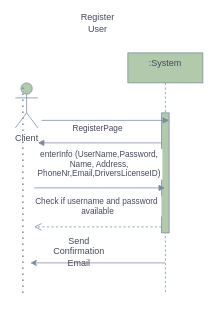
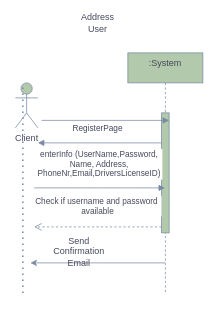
  <mxCell id="0" />
  <mxCell id="1" parent="0" />
  <mxCell id="2" value=":System&#10;" style="shape=umlLifeline;perimeter=lifelinePerimeter;container=1;collapsible=0;recursiveResize=0;rounded=0;shadow=0;strokeWidth=1;fillColor=#B2C9AB;strokeColor=#788AA3;fontColor=#46495D;" parent="1" vertex="1"><mxGeometry x="170" y="70" width="100" height="320" as="geometry" /></mxCell>
  <mxCell id="3" value="" style="points=[];perimeter=orthogonalPerimeter;rounded=0;shadow=0;strokeWidth=1;fillColor=#B2C9AB;strokeColor=#788AA3;fontColor=#46495D;" parent="2" vertex="1"><mxGeometry x="45" y="80" width="10" height="160" as="geometry" /></mxCell>
  <mxCell id="4" value="Check if username and password &#10;available" style="verticalAlign=bottom;endArrow=open;dashed=1;endSize=8;exitX=0;exitY=0.95;shadow=0;strokeWidth=1;strokeColor=#788AA3;fontColor=#46495D;" parent="1" source="3" edge="1"><mxGeometry y="-12" relative="1" as="geometry"><mxPoint x="45" y="302" as="targetPoint" /><mxPoint as="offset" /></mxGeometry></mxCell>
  <mxCell id="5" value="enterInfo (UserName,Password,&#10;Name, Address,&#10;PhoneNr,Email,DriversLicenseID)" style="verticalAlign=bottom;endArrow=block;shadow=0;strokeWidth=1;strokeColor=#788AA3;fontColor=#46495D;" parent="1" target="2" edge="1"><mxGeometry y="10" relative="1" as="geometry"><mxPoint x="45" y="250" as="sourcePoint" /><Array as="points"><mxPoint x="120" y="250" /><mxPoint x="170" y="250" /></Array><mxPoint as="offset" /></mxGeometry></mxCell>
  <mxCell id="6" value="RegisterPage" style="verticalAlign=bottom;endArrow=block;entryX=1;entryY=0;shadow=0;strokeWidth=1;strokeColor=#788AA3;fontColor=#46495D;" parent="1" source="3" edge="1"><mxGeometry x="0.03" y="-10" relative="1" as="geometry"><mxPoint x="110" y="190" as="sourcePoint" /><mxPoint x="50" y="190" as="targetPoint" /><mxPoint as="offset" /></mxGeometry></mxCell>
  <mxCell id="7" value="Client&lt;br&gt;" style="shape=umlActor;verticalLabelPosition=bottom;verticalAlign=top;html=1;outlineConnect=0;fillColor=#B2C9AB;strokeColor=#788AA3;fontColor=#46495D;" parent="1" vertex="1"><mxGeometry x="20" y="110" width="30" height="60" as="geometry" /></mxCell>
  <mxCell id="8" value="" style="endArrow=none;dashed=1;html=1;dashPattern=1 3;strokeWidth=2;strokeColor=#788AA3;fontColor=#46495D;" parent="1" edge="1"><mxGeometry width="50" height="50" relative="1" as="geometry"><mxPoint x="30" y="390" as="sourcePoint" /><mxPoint x="30" y="110" as="targetPoint" /></mxGeometry></mxCell>
- <mxCell id="9" value="Register User&lt;br&gt;" style="text;html=1;strokeColor=none;fillColor=none;align=center;verticalAlign=middle;whiteSpace=wrap;rounded=0;fontColor=#46495D;" parent="1" vertex="1"><mxGeometry x="110" y="20" width="40" height="20" as="geometry" /></mxCell>
+ <mxCell id="9" value="Address User&lt;br&gt;" style="text;html=1;strokeColor=none;fillColor=none;align=center;verticalAlign=middle;whiteSpace=wrap;rounded=0;fontColor=#46495D;" parent="1" vertex="1"><mxGeometry x="110" y="20" width="40" height="20" as="geometry" /></mxCell>
  <mxCell id="10" value="" style="verticalAlign=bottom;endArrow=block;entryX=0;entryY=0;shadow=0;strokeWidth=1;strokeColor=#788AA3;fontColor=#46495D;" parent="1" edge="1"><mxGeometry y="10" relative="1" as="geometry"><mxPoint x="55" y="160" as="sourcePoint" /><mxPoint x="225" y="160" as="targetPoint" /><mxPoint as="offset" /></mxGeometry></mxCell>
  <mxCell id="11" value="" style="endArrow=classic;html=1;strokeColor=#788AA3;fontColor=#46495D;" parent="1" source="2" edge="1"><mxGeometry width="50" height="50" relative="1" as="geometry"><mxPoint x="200" y="330" as="sourcePoint" /><mxPoint x="40" y="350" as="targetPoint" /><Array as="points"><mxPoint x="120" y="350" /></Array></mxGeometry></mxCell>
  <mxCell id="12" value="Send Confirmation Email&lt;br&gt;" style="text;html=1;strokeColor=none;fillColor=none;align=center;verticalAlign=middle;whiteSpace=wrap;rounded=0;fontColor=#46495D;" parent="1" vertex="1"><mxGeometry x="85" y="325" width="40" height="20" as="geometry" /></mxCell>
